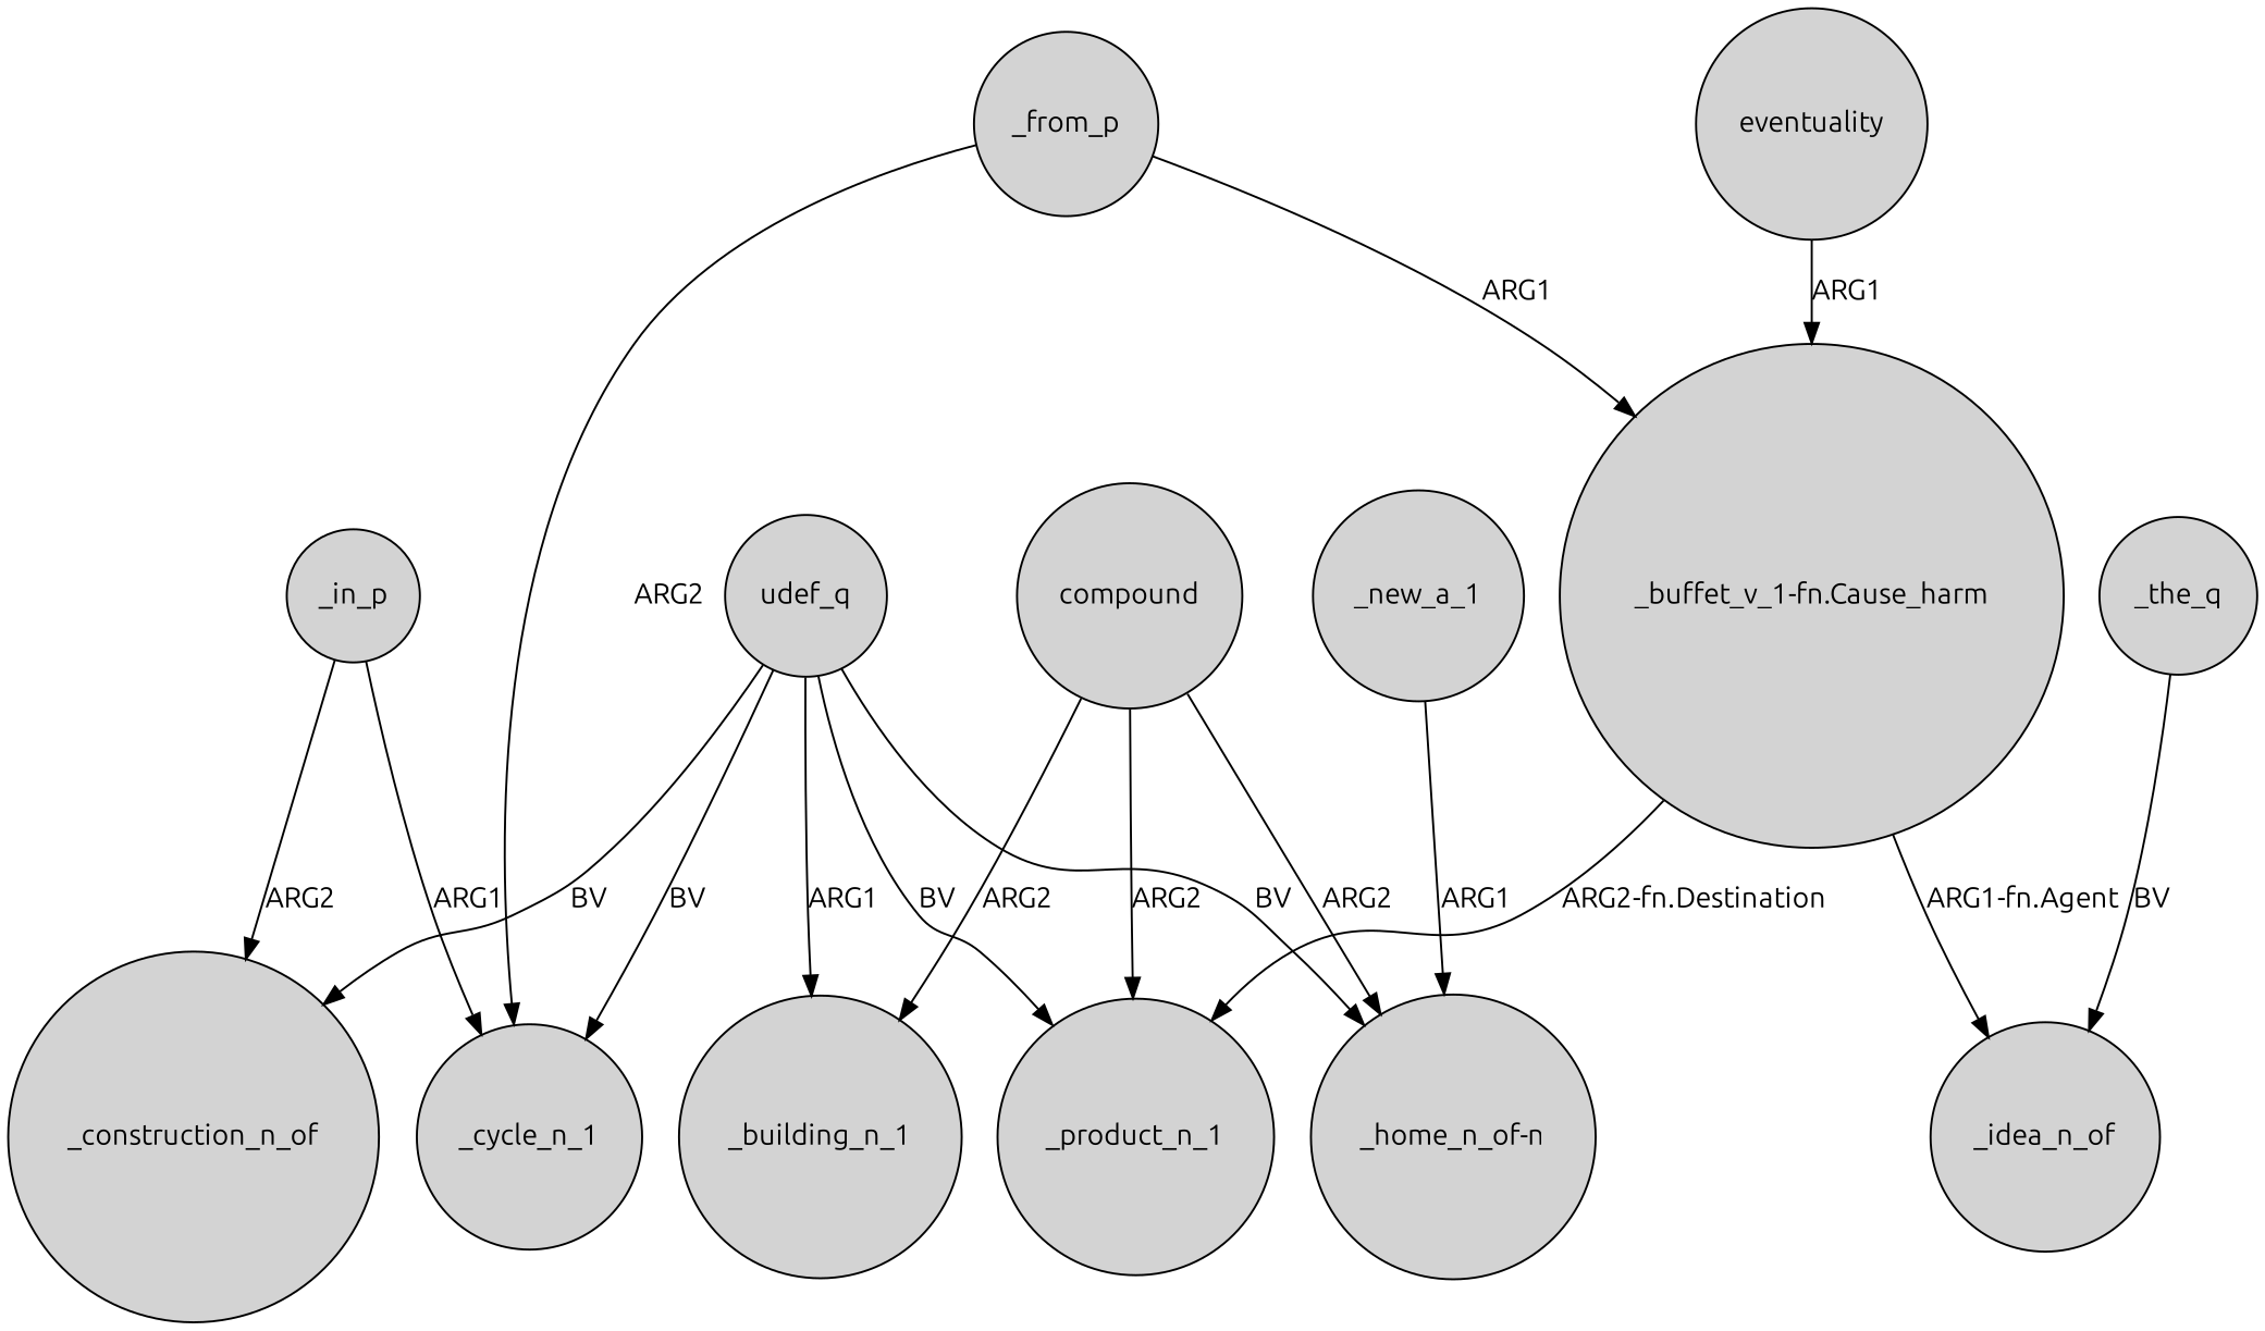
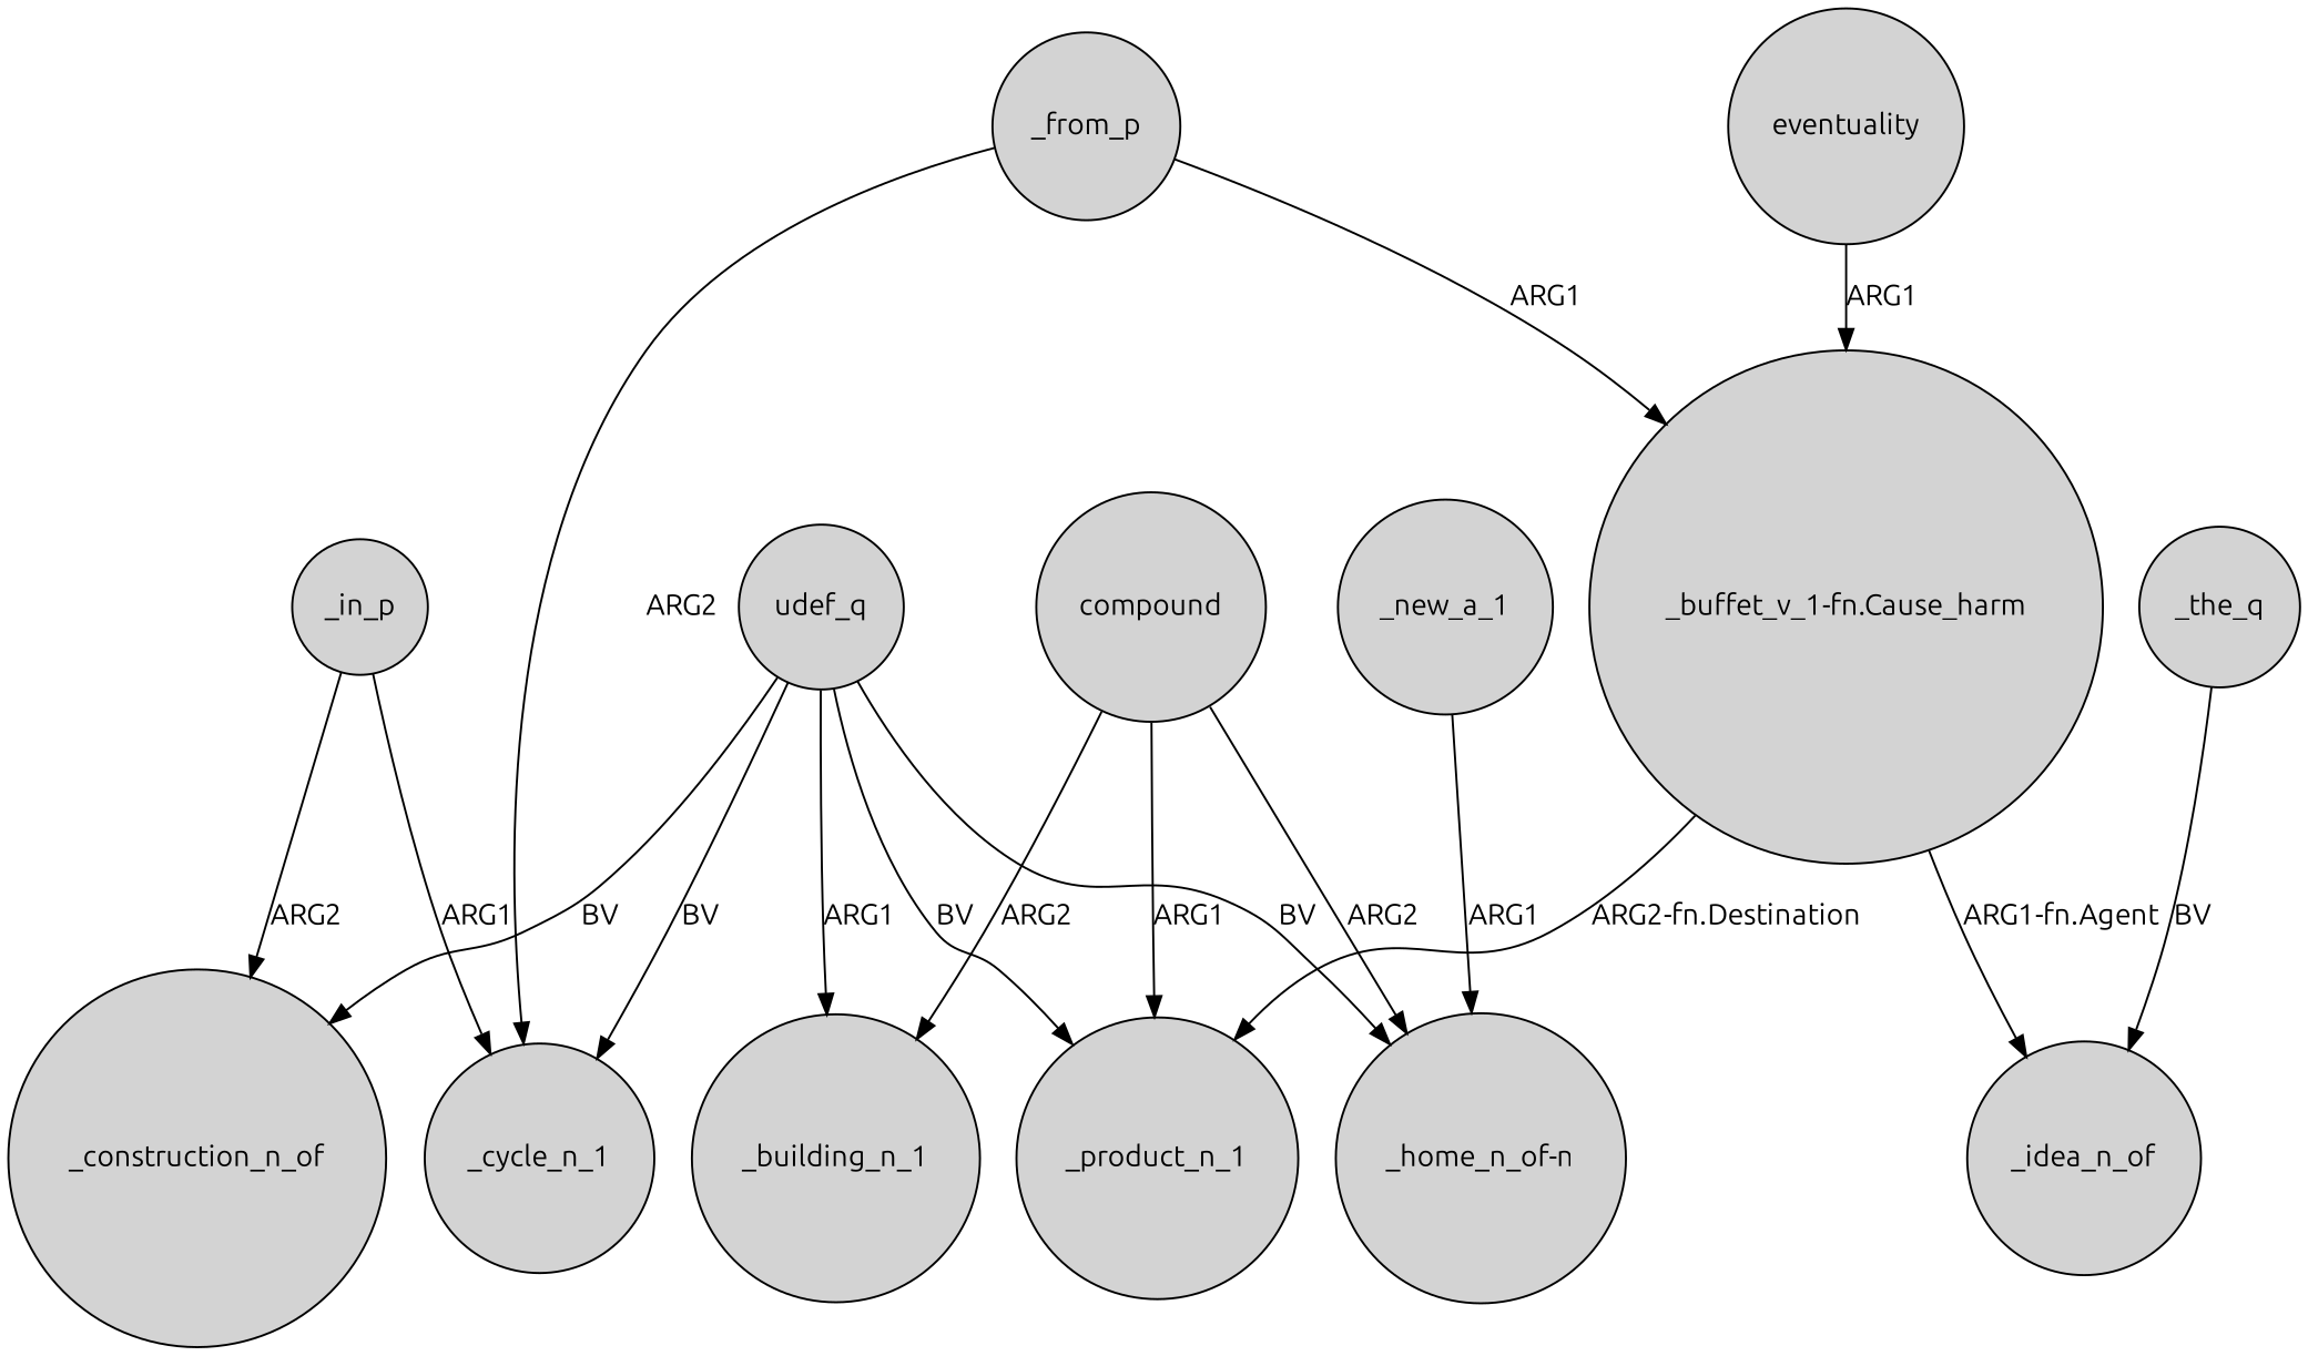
  digraph {
    fontname=Ubuntu
    node [fontname=Ubuntu shape=circle style=filled]
    edge [fontname=Ubuntu]
    _in_p
    _construction_n_of
    _cycle_n_1
    udef_q
    _product_n_1
    "_home_n_of-n"
    _building_n_1
    compound
    _from_p
    "_buffet_v_1-fn.Cause_harm"
    _idea_n_of
    eventuality
    _the_q
    _new_a_1
    _in_p -> _construction_n_of [label=ARG2]
    _in_p -> _cycle_n_1 [label=ARG1]
    udef_q -> _construction_n_of [label=BV]
    udef_q -> _cycle_n_1 [label=BV]
    udef_q -> _product_n_1 [label=BV]
    udef_q -> "_home_n_of-n" [label=BV]
    udef_q -> _building_n_1 [label=ARG1]
-   compound -> _product_n_1 [label=ARG2]
+   compound -> _product_n_1 [label=ARG1]
    compound -> "_home_n_of-n" [label=ARG2]
    compound -> _building_n_1 [label=ARG2]
    _from_p -> _cycle_n_1 [label=ARG2]
    _from_p -> "_buffet_v_1-fn.Cause_harm" [label=ARG1]
    "_buffet_v_1-fn.Cause_harm" -> _product_n_1 [label="ARG2-fn.Destination"]
    "_buffet_v_1-fn.Cause_harm" -> _idea_n_of [label="ARG1-fn.Agent"]
    eventuality -> "_buffet_v_1-fn.Cause_harm" [label=ARG1]
    _the_q -> _idea_n_of [label=BV]
    _new_a_1 -> "_home_n_of-n" [label=ARG1]
  }
